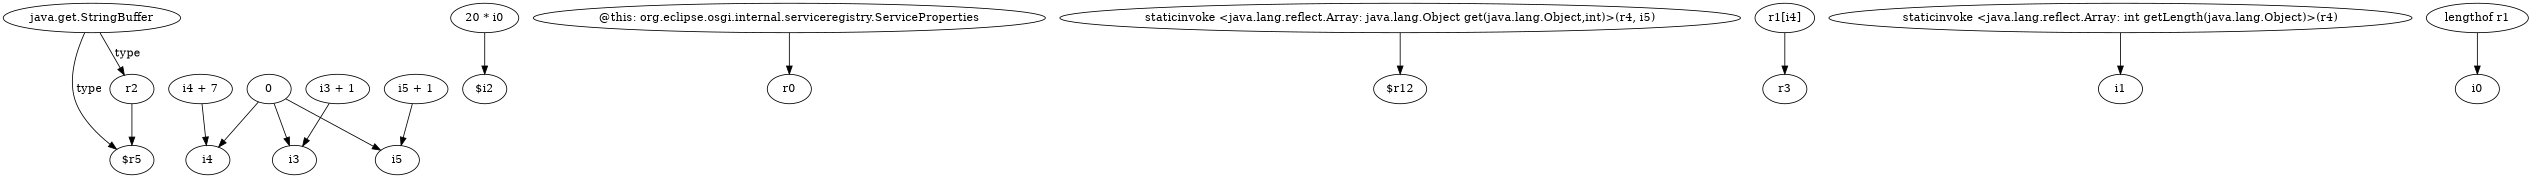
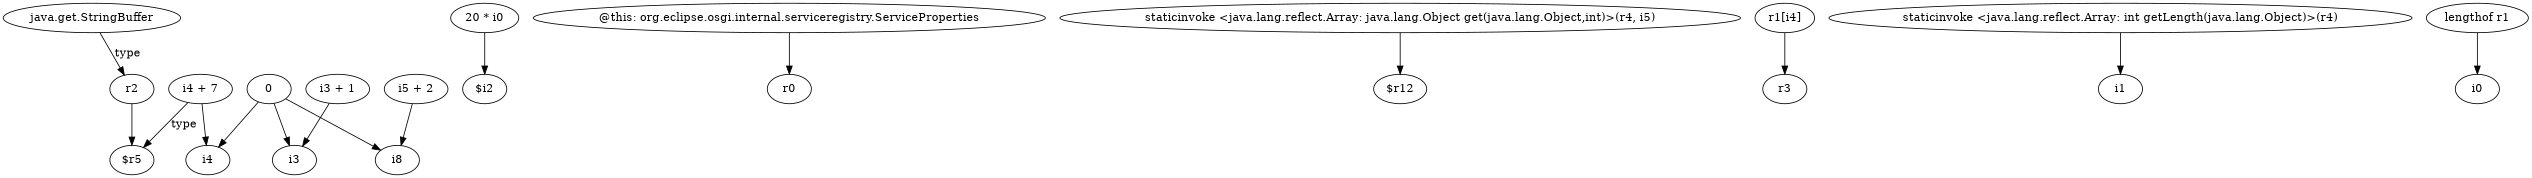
  digraph {
    n1 [label="java.get.StringBuffer"]
    n2 [label="$r5"]
    n3 [label=r2]
    n4 [label="20 * i0"]
    n5 [label="$i2"]
    n6 [label="i4 + 7"]
    n7 [label=i4]
    n8 [label="@this: org.eclipse.osgi.internal.serviceregistry.ServiceProperties"]
    n9 [label=r0]
    n10 [label="i3 + 1"]
    n11 [label=i3]
    n12 [label=0]
-   n13 [label=i5]
+   n13 [label=i8]
    n14 [label="staticinvoke <java.lang.reflect.Array: java.lang.Object get(java.lang.Object,int)>(r4, i5)"]
    n15 [label="$r12"]
    n16 [label="r1[i4]"]
    n17 [label=r3]
    n18 [label="staticinvoke <java.lang.reflect.Array: int getLength(java.lang.Object)>(r4)"]
    n19 [label=i1]
    n20 [label="lengthof r1"]
    n21 [label=i0]
-   n22 [label="i5 + 1"]
-   n1 -> n2 [label=type]
+   n22 [label="i5 + 2"]
+   n6 -> n2 [label=type]
    n1 -> n3 [label=type]
    n3 -> n2
    n4 -> n5
    n6 -> n7
    n8 -> n9
    n10 -> n11
    n12 -> n7
    n12 -> n11
    n12 -> n13
    n14 -> n15
    n16 -> n17
    n18 -> n19
    n20 -> n21
    n22 -> n13
  }
